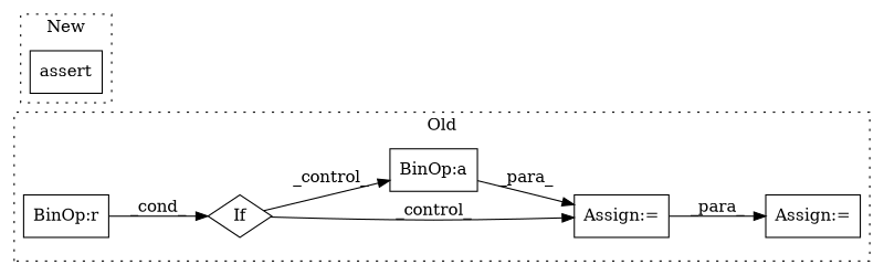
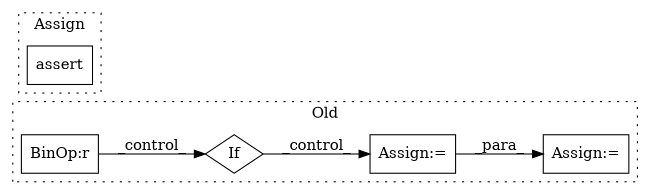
  digraph {
    rankdir=LR
    node [a=68 l=3 shape=box]
    n1 [a=96 l="3,18" label=If s="4261,4295" shape=diamond]
    n2 [label="Assign:=" s=4319]
    n3 [a=40 l=31 label="BinOp:r" s=4264]
-   n4 [a=82 l=4 label="BinOp:a" s=4354]
    n5 [label="Assign:=" s=4451]
    n6 [a=65 l=7 label=assert s=7344]
    subgraph cluster_1 {
      label=Old
      style=dotted
      n1
      n2
      n3
-     n4
      n5
    }
    subgraph cluster_2 {
-     label=New
+     label=Assign
      style=dotted
      n6
    }
    n1 -> n2 [label=_control_]
-   n1 -> n4 [label=_control_]
    n2 -> n5 [label=_para_]
-   n3 -> n1 [label=_cond_]
-   n4 -> n2 [label=_para_]
+   n3 -> n1 [label=_control_]
  }
